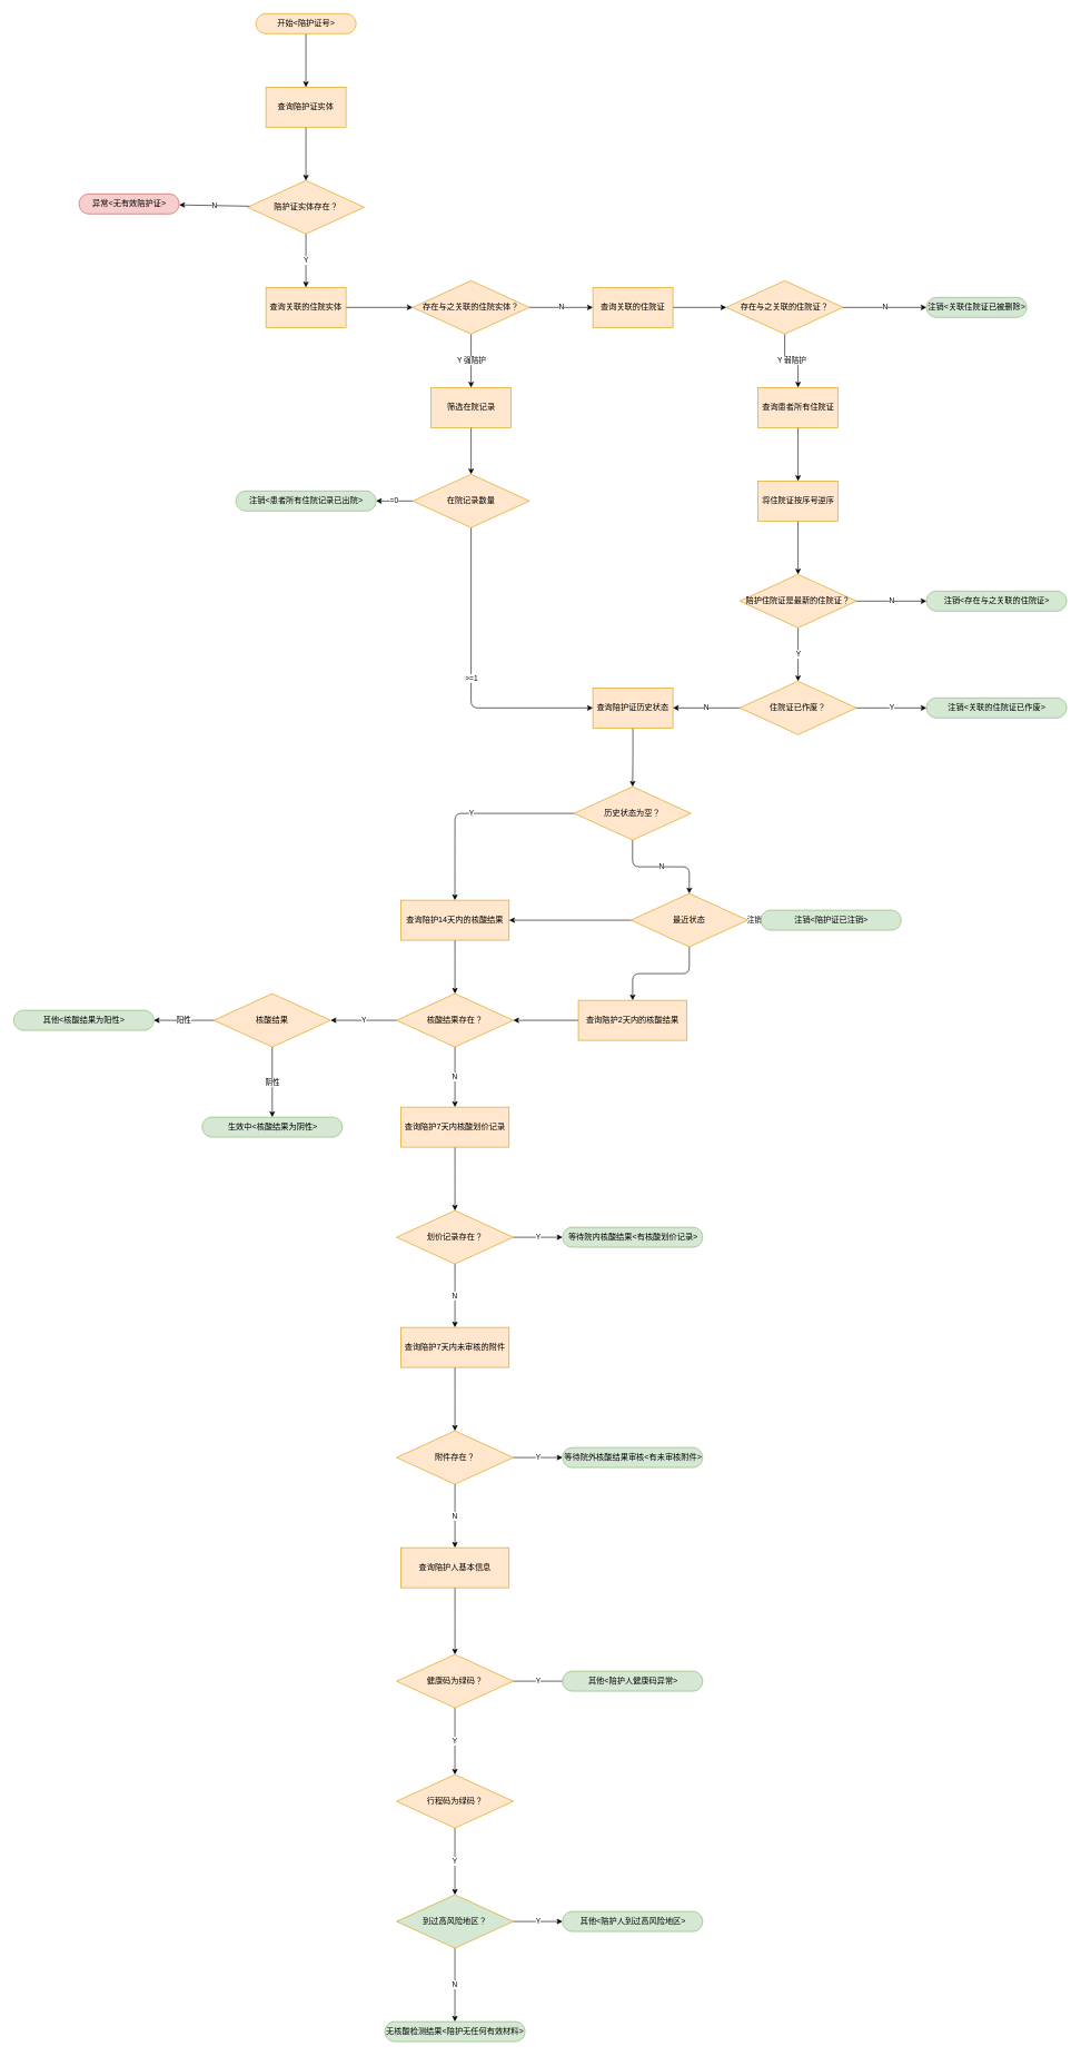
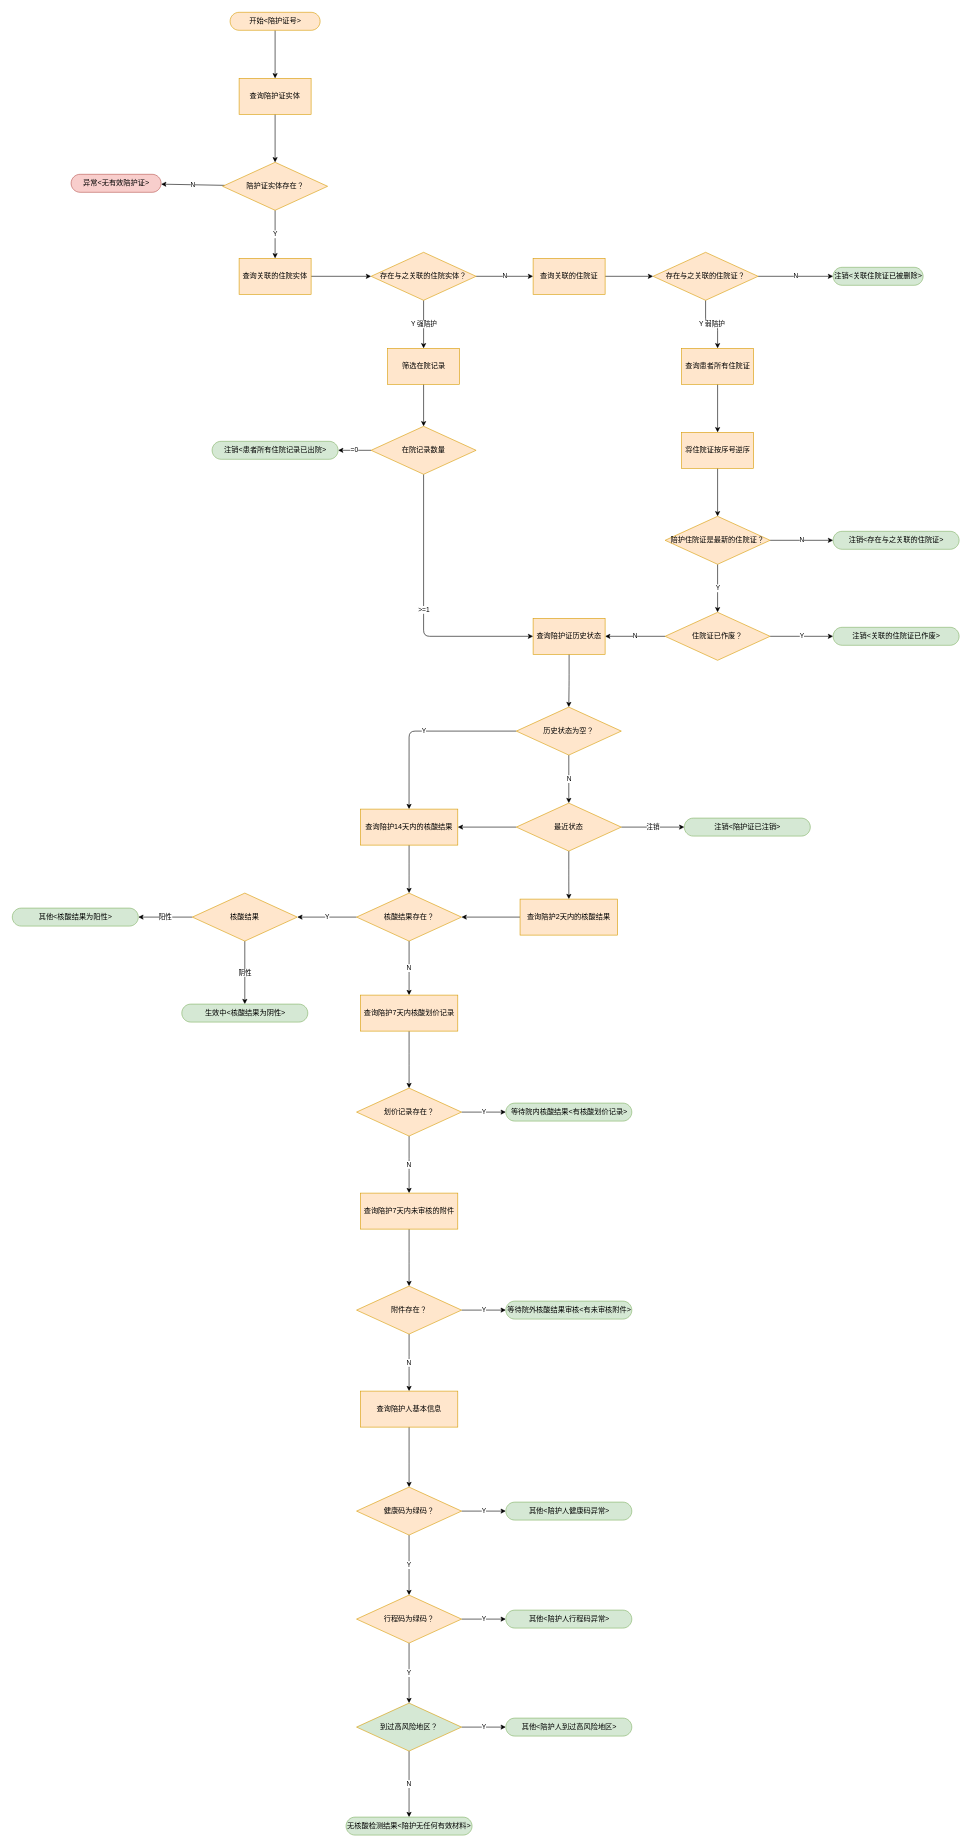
  <mxCell id="0" />
  <mxCell id="1" parent="0" />
  <mxCell id="2" value="" style="edgeStyle=none;html=1;" parent="1" source="3" target="5" edge="1"><mxGeometry relative="1" as="geometry" /></mxCell>
  <mxCell id="3" value="开始&amp;lt;陪护证号&amp;gt;" style="html=1;dashed=0;whitespace=wrap;shape=mxgraph.dfd.start;fillColor=#ffe6cc;strokeColor=#d79b00;" parent="1" vertex="1"><mxGeometry x="383" y="20" width="150" height="30" as="geometry" /></mxCell>
  <mxCell id="4" value="" style="edgeStyle=none;html=1;" parent="1" source="5" target="8" edge="1"><mxGeometry relative="1" as="geometry" /></mxCell>
  <mxCell id="5" value="查询陪护证实体" style="whiteSpace=wrap;html=1;dashed=0;strokeColor=#d79b00;fillColor=#ffe6cc;" parent="1" vertex="1"><mxGeometry x="398" y="130" width="120" height="60" as="geometry" /></mxCell>
  <mxCell id="6" value="N" style="edgeStyle=none;html=1;" parent="1" source="8" target="9" edge="1"><mxGeometry relative="1" as="geometry" /></mxCell>
  <mxCell id="7" value="Y" style="edgeStyle=orthogonalEdgeStyle;html=1;" parent="1" source="8" target="11" edge="1"><mxGeometry relative="1" as="geometry" /></mxCell>
  <mxCell id="8" value="陪护证实体存在？" style="rhombus;whiteSpace=wrap;html=1;dashed=0;strokeColor=#d79b00;fillColor=#ffe6cc;" parent="1" vertex="1"><mxGeometry x="370.5" y="270" width="175" height="80" as="geometry" /></mxCell>
  <mxCell id="9" value="异常&amp;lt;无有效陪护证&amp;gt;" style="html=1;dashed=0;whitespace=wrap;shape=mxgraph.dfd.start;fillColor=#f8cecc;strokeColor=#b85450;" parent="1" vertex="1"><mxGeometry x="118" y="290" width="150" height="30" as="geometry" /></mxCell>
  <mxCell id="10" value="" style="edgeStyle=none;html=1;" parent="1" source="11" target="14" edge="1"><mxGeometry relative="1" as="geometry" /></mxCell>
  <mxCell id="11" value="查询关联的住院实体" style="whiteSpace=wrap;html=1;dashed=0;strokeColor=#d79b00;fillColor=#ffe6cc;" parent="1" vertex="1"><mxGeometry x="398" y="430" width="120" height="60" as="geometry" /></mxCell>
  <mxCell id="12" value="N" style="edgeStyle=orthogonalEdgeStyle;html=1;" parent="1" source="14" target="16" edge="1"><mxGeometry relative="1" as="geometry" /></mxCell>
  <mxCell id="13" value="Y 强陪护" style="edgeStyle=orthogonalEdgeStyle;html=1;" parent="1" source="14" target="22" edge="1"><mxGeometry relative="1" as="geometry" /></mxCell>
  <mxCell id="14" value="存在与之关联的住院实体？" style="rhombus;whiteSpace=wrap;html=1;dashed=0;strokeColor=#d79b00;fillColor=#ffe6cc;" parent="1" vertex="1"><mxGeometry x="618" y="420" width="175" height="80" as="geometry" /></mxCell>
  <mxCell id="15" value="" style="edgeStyle=orthogonalEdgeStyle;html=1;" parent="1" source="16" target="19" edge="1"><mxGeometry relative="1" as="geometry" /></mxCell>
  <mxCell id="16" value="查询关联的住院证" style="whiteSpace=wrap;html=1;dashed=0;strokeColor=#d79b00;fillColor=#ffe6cc;" parent="1" vertex="1"><mxGeometry x="888" y="430" width="120" height="60" as="geometry" /></mxCell>
  <mxCell id="17" value="N" style="edgeStyle=orthogonalEdgeStyle;html=1;" parent="1" source="19" target="20" edge="1"><mxGeometry relative="1" as="geometry" /></mxCell>
  <mxCell id="18" value="Y 弱陪护" style="edgeStyle=orthogonalEdgeStyle;html=1;" parent="1" source="19" target="24" edge="1"><mxGeometry relative="1" as="geometry" /></mxCell>
  <mxCell id="19" value="存在与之关联的住院证？" style="rhombus;whiteSpace=wrap;html=1;dashed=0;strokeColor=#d79b00;fillColor=#ffe6cc;" parent="1" vertex="1"><mxGeometry x="1088" y="420" width="175" height="80" as="geometry" /></mxCell>
  <mxCell id="20" value="注销&amp;lt;关联住院证已被删除&amp;gt;" style="html=1;dashed=0;whitespace=wrap;shape=mxgraph.dfd.start;fillColor=#d5e8d4;strokeColor=#82b366;" parent="1" vertex="1"><mxGeometry x="1388" y="445" width="150" height="30" as="geometry" /></mxCell>
  <mxCell id="21" value="" style="edgeStyle=orthogonalEdgeStyle;html=1;" parent="1" source="22" target="86" edge="1"><mxGeometry relative="1" as="geometry" /></mxCell>
  <mxCell id="22" value="筛选在院记录" style="whiteSpace=wrap;html=1;dashed=0;strokeColor=#d79b00;fillColor=#ffe6cc;" parent="1" vertex="1"><mxGeometry x="645.5" y="580" width="120" height="60" as="geometry" /></mxCell>
  <mxCell id="23" value="" style="edgeStyle=orthogonalEdgeStyle;html=1;" parent="1" source="24" target="26" edge="1"><mxGeometry relative="1" as="geometry" /></mxCell>
  <mxCell id="24" value="查询患者所有住院证" style="whiteSpace=wrap;html=1;dashed=0;strokeColor=#d79b00;fillColor=#ffe6cc;" parent="1" vertex="1"><mxGeometry x="1135.5" y="580" width="120" height="60" as="geometry" /></mxCell>
  <mxCell id="25" value="" style="edgeStyle=orthogonalEdgeStyle;html=1;" parent="1" source="26" target="29" edge="1"><mxGeometry relative="1" as="geometry" /></mxCell>
  <mxCell id="26" value="将住院证按序号逆序" style="whiteSpace=wrap;html=1;dashed=0;strokeColor=#d79b00;fillColor=#ffe6cc;" parent="1" vertex="1"><mxGeometry x="1135.5" y="720" width="120" height="60" as="geometry" /></mxCell>
  <mxCell id="27" value="N" style="edgeStyle=orthogonalEdgeStyle;html=1;" parent="1" source="29" target="30" edge="1"><mxGeometry relative="1" as="geometry" /></mxCell>
  <mxCell id="28" value="Y" style="edgeStyle=orthogonalEdgeStyle;html=1;" parent="1" source="29" target="33" edge="1"><mxGeometry relative="1" as="geometry" /></mxCell>
  <mxCell id="29" value="陪护住院证是最新的住院证？" style="rhombus;whiteSpace=wrap;html=1;dashed=0;strokeColor=#d79b00;fillColor=#ffe6cc;" parent="1" vertex="1"><mxGeometry x="1108" y="860" width="175" height="80" as="geometry" /></mxCell>
  <mxCell id="30" value="注销&amp;lt;存在与之关联的住院证&amp;gt;" style="html=1;dashed=0;whitespace=wrap;shape=mxgraph.dfd.start;fillColor=#d5e8d4;strokeColor=#82b366;" parent="1" vertex="1"><mxGeometry x="1388" y="885" width="210" height="30" as="geometry" /></mxCell>
  <mxCell id="31" value="Y" style="edgeStyle=orthogonalEdgeStyle;html=1;" parent="1" source="33" target="34" edge="1"><mxGeometry relative="1" as="geometry" /></mxCell>
  <mxCell id="32" value="N" style="edgeStyle=orthogonalEdgeStyle;html=1;" parent="1" source="33" target="36" edge="1"><mxGeometry relative="1" as="geometry" /></mxCell>
  <mxCell id="33" value="住院证已作废？" style="rhombus;whiteSpace=wrap;html=1;dashed=0;strokeColor=#d79b00;fillColor=#ffe6cc;" parent="1" vertex="1"><mxGeometry x="1108" y="1020" width="175" height="80" as="geometry" /></mxCell>
  <mxCell id="34" value="注销&amp;lt;关联的住院证已作废&amp;gt;" style="html=1;dashed=0;whitespace=wrap;shape=mxgraph.dfd.start;fillColor=#d5e8d4;strokeColor=#82b366;" parent="1" vertex="1"><mxGeometry x="1388" y="1045" width="210" height="30" as="geometry" /></mxCell>
  <mxCell id="35" value="" style="edgeStyle=orthogonalEdgeStyle;html=1;" parent="1" source="36" target="39" edge="1"><mxGeometry relative="1" as="geometry" /></mxCell>
  <mxCell id="36" value="查询陪护证历史状态" style="whiteSpace=wrap;html=1;dashed=0;strokeColor=#d79b00;fillColor=#ffe6cc;" parent="1" vertex="1"><mxGeometry x="888" y="1030" width="120" height="60" as="geometry" /></mxCell>
  <mxCell id="37" value="N" style="edgeStyle=orthogonalEdgeStyle;html=1;" parent="1" source="39" target="43" edge="1"><mxGeometry relative="1" as="geometry" /></mxCell>
  <mxCell id="38" value="Y" style="edgeStyle=orthogonalEdgeStyle;html=1;exitX=0;exitY=0.5;exitDx=0;exitDy=0;entryX=0.5;entryY=0;entryDx=0;entryDy=0;" parent="1" source="39" target="48" edge="1"><mxGeometry relative="1" as="geometry" /></mxCell>
  <mxCell id="39" value="历史状态为空？" style="rhombus;whiteSpace=wrap;html=1;dashed=0;strokeColor=#d79b00;fillColor=#ffe6cc;" parent="1" vertex="1"><mxGeometry x="860" y="1178" width="175" height="80" as="geometry" /></mxCell>
  <mxCell id="40" value="注销" style="edgeStyle=orthogonalEdgeStyle;html=1;" parent="1" source="43" target="44" edge="1"><mxGeometry relative="1" as="geometry" /></mxCell>
  <mxCell id="41" value="" style="edgeStyle=orthogonalEdgeStyle;html=1;" parent="1" source="43" target="46" edge="1"><mxGeometry relative="1" as="geometry" /></mxCell>
  <mxCell id="42" value="" style="edgeStyle=orthogonalEdgeStyle;html=1;" parent="1" source="43" target="48" edge="1"><mxGeometry relative="1" as="geometry" /></mxCell>
- <mxCell id="43" value="最近状态" style="rhombus;whiteSpace=wrap;html=1;dashed=0;strokeColor=#d79b00;fillColor=#ffe6cc;" parent="1" vertex="1"><mxGeometry x="945" y="1338" width="175" height="80" as="geometry" /></mxCell>
+ <mxCell id="43" value="最近状态" style="rhombus;whiteSpace=wrap;html=1;dashed=0;strokeColor=#d79b00;fillColor=#ffe6cc;" parent="1" vertex="1"><mxGeometry x="860" y="1338" width="175" height="80" as="geometry" /></mxCell>
  <mxCell id="44" value="注销&amp;lt;陪护证已注销&amp;gt;" style="html=1;dashed=0;whitespace=wrap;shape=mxgraph.dfd.start;fillColor=#d5e8d4;strokeColor=#82b366;" parent="1" vertex="1"><mxGeometry x="1140" y="1363" width="210" height="30" as="geometry" /></mxCell>
  <mxCell id="45" value="" style="edgeStyle=orthogonalEdgeStyle;html=1;" parent="1" source="46" target="51" edge="1"><mxGeometry relative="1" as="geometry" /></mxCell>
  <mxCell id="46" value="查询陪护2天内的核酸结果" style="whiteSpace=wrap;html=1;dashed=0;strokeColor=#d79b00;fillColor=#ffe6cc;" parent="1" vertex="1"><mxGeometry x="866.25" y="1498" width="162.5" height="60" as="geometry" /></mxCell>
  <mxCell id="47" value="" style="edgeStyle=orthogonalEdgeStyle;html=1;" parent="1" source="48" target="51" edge="1"><mxGeometry relative="1" as="geometry" /></mxCell>
  <mxCell id="48" value="查询陪护14天内的核酸结果" style="whiteSpace=wrap;html=1;dashed=0;strokeColor=#d79b00;fillColor=#ffe6cc;" parent="1" vertex="1"><mxGeometry x="600" y="1348" width="162.5" height="60" as="geometry" /></mxCell>
  <mxCell id="49" value="Y" style="edgeStyle=orthogonalEdgeStyle;html=1;" parent="1" source="51" target="54" edge="1"><mxGeometry relative="1" as="geometry" /></mxCell>
  <mxCell id="50" value="N" style="edgeStyle=orthogonalEdgeStyle;html=1;" parent="1" source="51" target="66" edge="1"><mxGeometry relative="1" as="geometry" /></mxCell>
  <mxCell id="51" value="核酸结果存在？" style="rhombus;whiteSpace=wrap;html=1;dashed=0;strokeColor=#d79b00;fillColor=#ffe6cc;" parent="1" vertex="1"><mxGeometry x="593.75" y="1488" width="175" height="80" as="geometry" /></mxCell>
  <mxCell id="52" value="阴性" style="edgeStyle=orthogonalEdgeStyle;html=1;" parent="1" source="54" target="56" edge="1"><mxGeometry relative="1" as="geometry" /></mxCell>
  <mxCell id="53" value="阳性" style="edgeStyle=orthogonalEdgeStyle;html=1;" parent="1" source="54" target="55" edge="1"><mxGeometry relative="1" as="geometry" /></mxCell>
  <mxCell id="54" value="核酸结果" style="rhombus;whiteSpace=wrap;html=1;dashed=0;strokeColor=#d79b00;fillColor=#ffe6cc;" parent="1" vertex="1"><mxGeometry x="320" y="1488" width="175" height="80" as="geometry" /></mxCell>
  <mxCell id="55" value="其他&amp;lt;核酸结果为阳性&amp;gt;" style="html=1;dashed=0;whitespace=wrap;shape=mxgraph.dfd.start;fillColor=#d5e8d4;strokeColor=#82b366;" parent="1" vertex="1"><mxGeometry x="20" y="1513" width="210" height="30" as="geometry" /></mxCell>
  <mxCell id="56" value="生效中&amp;lt;核酸结果为阴性&amp;gt;" style="html=1;dashed=0;whitespace=wrap;shape=mxgraph.dfd.start;fillColor=#d5e8d4;strokeColor=#82b366;" parent="1" vertex="1"><mxGeometry x="302.5" y="1673" width="210" height="30" as="geometry" /></mxCell>
  <mxCell id="57" value="Y" style="edgeStyle=orthogonalEdgeStyle;html=1;" parent="1" source="59" target="60" edge="1"><mxGeometry relative="1" as="geometry" /></mxCell>
  <mxCell id="58" value="N" style="edgeStyle=orthogonalEdgeStyle;html=1;" parent="1" source="59" target="68" edge="1"><mxGeometry relative="1" as="geometry" /></mxCell>
  <mxCell id="59" value="划价记录存在？" style="rhombus;whiteSpace=wrap;html=1;dashed=0;strokeColor=#d79b00;fillColor=#ffe6cc;" parent="1" vertex="1"><mxGeometry x="593.75" y="1813" width="175" height="80" as="geometry" /></mxCell>
  <mxCell id="60" value="等待院内核酸结果&amp;lt;有核酸划价记录&amp;gt;" style="html=1;dashed=0;whitespace=wrap;shape=mxgraph.dfd.start;fillColor=#d5e8d4;strokeColor=#82b366;" parent="1" vertex="1"><mxGeometry x="842.5" y="1838" width="210" height="30" as="geometry" /></mxCell>
  <mxCell id="61" value="Y" style="edgeStyle=orthogonalEdgeStyle;html=1;" parent="1" source="63" target="64" edge="1"><mxGeometry relative="1" as="geometry" /></mxCell>
  <mxCell id="62" value="N" style="edgeStyle=orthogonalEdgeStyle;html=1;" parent="1" source="63" target="70" edge="1"><mxGeometry relative="1" as="geometry" /></mxCell>
  <mxCell id="63" value="附件存在？" style="rhombus;whiteSpace=wrap;html=1;dashed=0;strokeColor=#d79b00;fillColor=#ffe6cc;" parent="1" vertex="1"><mxGeometry x="593.75" y="2143" width="175" height="80" as="geometry" /></mxCell>
  <mxCell id="64" value="等待院外核酸结果审核&amp;lt;有未审核附件&amp;gt;" style="html=1;dashed=0;whitespace=wrap;shape=mxgraph.dfd.start;fillColor=#d5e8d4;strokeColor=#82b366;" parent="1" vertex="1"><mxGeometry x="842.5" y="2168" width="210" height="30" as="geometry" /></mxCell>
  <mxCell id="65" value="" style="edgeStyle=orthogonalEdgeStyle;html=1;" parent="1" source="66" target="59" edge="1"><mxGeometry relative="1" as="geometry" /></mxCell>
  <mxCell id="66" value="查询陪护7天内核酸划价记录" style="whiteSpace=wrap;html=1;dashed=0;strokeColor=#d79b00;fillColor=#ffe6cc;" parent="1" vertex="1"><mxGeometry x="600" y="1658" width="162.5" height="60" as="geometry" /></mxCell>
  <mxCell id="67" value="" style="edgeStyle=orthogonalEdgeStyle;html=1;" parent="1" source="68" target="63" edge="1"><mxGeometry relative="1" as="geometry" /></mxCell>
  <mxCell id="68" value="查询陪护7天内未审核的附件" style="whiteSpace=wrap;html=1;dashed=0;strokeColor=#d79b00;fillColor=#ffe6cc;" parent="1" vertex="1"><mxGeometry x="600" y="1988" width="162.5" height="60" as="geometry" /></mxCell>
  <mxCell id="69" value="" style="edgeStyle=orthogonalEdgeStyle;html=1;" parent="1" source="70" target="73" edge="1"><mxGeometry relative="1" as="geometry" /></mxCell>
  <mxCell id="70" value="查询陪护人基本信息" style="whiteSpace=wrap;html=1;dashed=0;strokeColor=#d79b00;fillColor=#ffe6cc;" parent="1" vertex="1"><mxGeometry x="600" y="2318" width="162.5" height="60" as="geometry" /></mxCell>
  <mxCell id="71" value="Y" style="edgeStyle=orthogonalEdgeStyle;html=1;" parent="1" source="73" target="76" edge="1"><mxGeometry relative="1" as="geometry" /></mxCell>
- <mxCell id="72" value="Y" style="edgeStyle=orthogonalEdgeStyle;html=1;endArrow=none;" parent="1" source="73" target="80" edge="1"><mxGeometry relative="1" as="geometry" /></mxCell>
+ <mxCell id="72" value="Y" style="edgeStyle=orthogonalEdgeStyle;html=1;" parent="1" source="73" target="80" edge="1"><mxGeometry relative="1" as="geometry" /></mxCell>
  <mxCell id="73" value="健康码为绿码？" style="rhombus;whiteSpace=wrap;html=1;dashed=0;strokeColor=#d79b00;fillColor=#ffe6cc;" parent="1" vertex="1"><mxGeometry x="593.75" y="2478" width="175" height="80" as="geometry" /></mxCell>
  <mxCell id="74" value="Y" style="edgeStyle=orthogonalEdgeStyle;html=1;" parent="1" source="76" target="79" edge="1"><mxGeometry relative="1" as="geometry" /></mxCell>
+ <mxCell id="75" value="Y" style="edgeStyle=orthogonalEdgeStyle;html=1;" parent="1" source="76" target="81" edge="1"><mxGeometry relative="1" as="geometry" /></mxCell>
  <mxCell id="76" value="行程码为绿码？" style="rhombus;whiteSpace=wrap;html=1;dashed=0;strokeColor=#d79b00;fillColor=#ffe6cc;" parent="1" vertex="1"><mxGeometry x="593.75" y="2658" width="175" height="80" as="geometry" /></mxCell>
  <mxCell id="77" value="N" style="edgeStyle=orthogonalEdgeStyle;html=1;" parent="1" source="79" target="83" edge="1"><mxGeometry relative="1" as="geometry" /></mxCell>
  <mxCell id="78" value="Y" style="edgeStyle=orthogonalEdgeStyle;html=1;" parent="1" source="79" target="82" edge="1"><mxGeometry relative="1" as="geometry" /></mxCell>
  <mxCell id="79" value="到过高风险地区？" style="rhombus;whiteSpace=wrap;html=1;dashed=0;strokeColor=#d79b00;fillColor=#d5e8d4;" parent="1" vertex="1"><mxGeometry x="593.75" y="2838" width="175" height="80" as="geometry" /></mxCell>
  <mxCell id="80" value="其他&amp;lt;陪护人健康码异常&amp;gt;" style="html=1;dashed=0;whitespace=wrap;shape=mxgraph.dfd.start;fillColor=#d5e8d4;strokeColor=#82b366;" parent="1" vertex="1"><mxGeometry x="842.5" y="2503" width="210" height="30" as="geometry" /></mxCell>
+ <mxCell id="81" value="其他&amp;lt;陪护人行程码异常&amp;gt;" style="html=1;dashed=0;whitespace=wrap;shape=mxgraph.dfd.start;fillColor=#d5e8d4;strokeColor=#82b366;" parent="1" vertex="1"><mxGeometry x="842.5" y="2683" width="210" height="30" as="geometry" /></mxCell>
  <mxCell id="82" value="其他&amp;lt;陪护人到过高风险地区&amp;gt;" style="html=1;dashed=0;whitespace=wrap;shape=mxgraph.dfd.start;fillColor=#d5e8d4;strokeColor=#82b366;" parent="1" vertex="1"><mxGeometry x="842.5" y="2863" width="210" height="30" as="geometry" /></mxCell>
  <mxCell id="83" value="无核酸检测结果&amp;lt;陪护无任何有效材料&amp;gt;" style="html=1;dashed=0;whitespace=wrap;shape=mxgraph.dfd.start;fillColor=#d5e8d4;strokeColor=#82b366;" parent="1" vertex="1"><mxGeometry x="576.25" y="3028" width="210" height="30" as="geometry" /></mxCell>
  <mxCell id="84" value="=0" style="edgeStyle=orthogonalEdgeStyle;html=1;" parent="1" source="86" target="87" edge="1"><mxGeometry relative="1" as="geometry" /></mxCell>
  <mxCell id="85" value="&amp;gt;=1" style="edgeStyle=orthogonalEdgeStyle;html=1;exitX=0.5;exitY=1;exitDx=0;exitDy=0;entryX=0;entryY=0.5;entryDx=0;entryDy=0;" parent="1" source="86" target="36" edge="1"><mxGeometry relative="1" as="geometry" /></mxCell>
  <mxCell id="86" value="在院记录数量" style="rhombus;whiteSpace=wrap;html=1;dashed=0;strokeColor=#d79b00;fillColor=#ffe6cc;" parent="1" vertex="1"><mxGeometry x="618" y="710" width="175" height="80" as="geometry" /></mxCell>
  <mxCell id="87" value="注销&amp;lt;患者所有住院记录已出院&amp;gt;" style="html=1;dashed=0;whitespace=wrap;shape=mxgraph.dfd.start;fillColor=#d5e8d4;strokeColor=#82b366;" parent="1" vertex="1"><mxGeometry x="353" y="735" width="210" height="30" as="geometry" /></mxCell>
